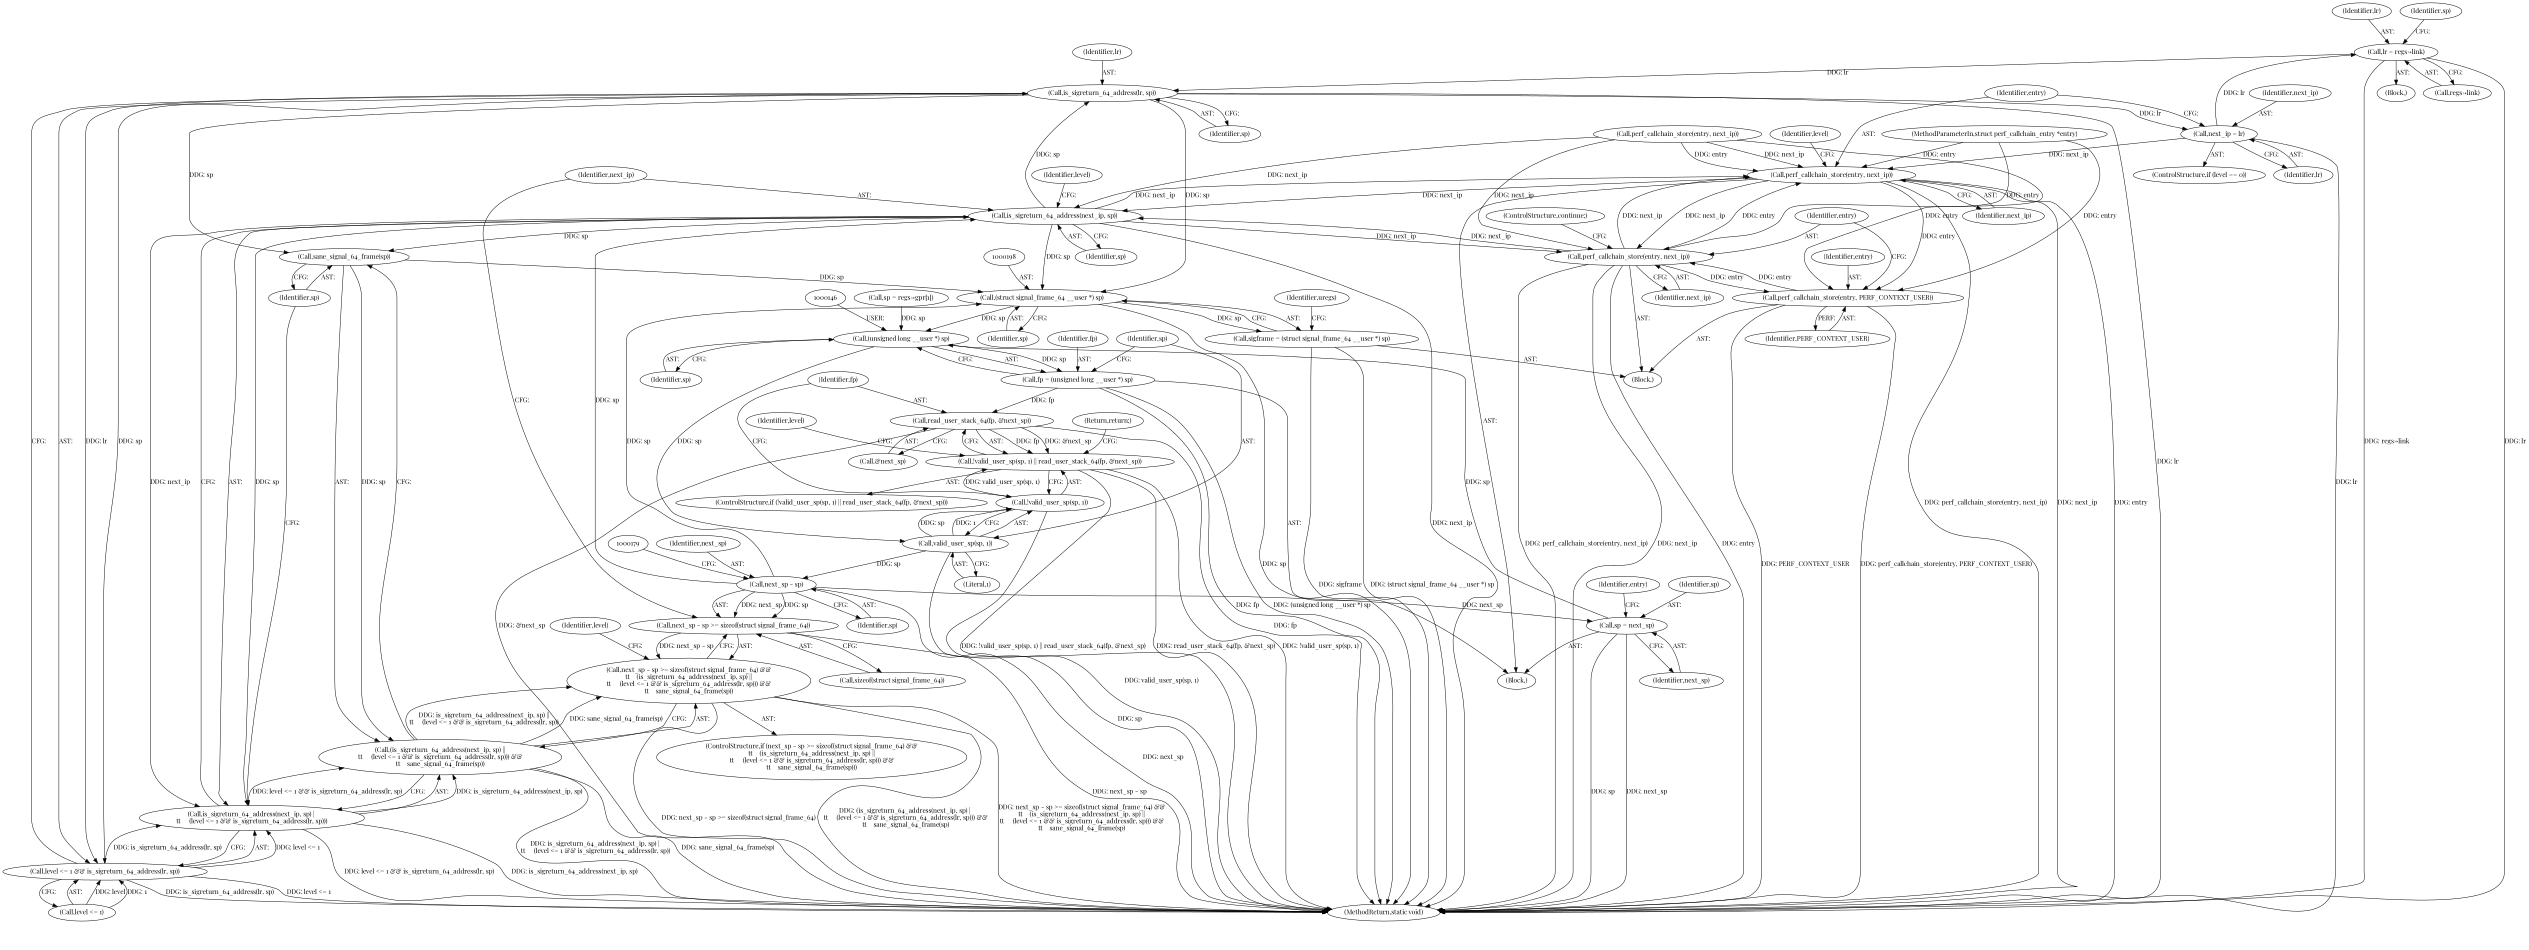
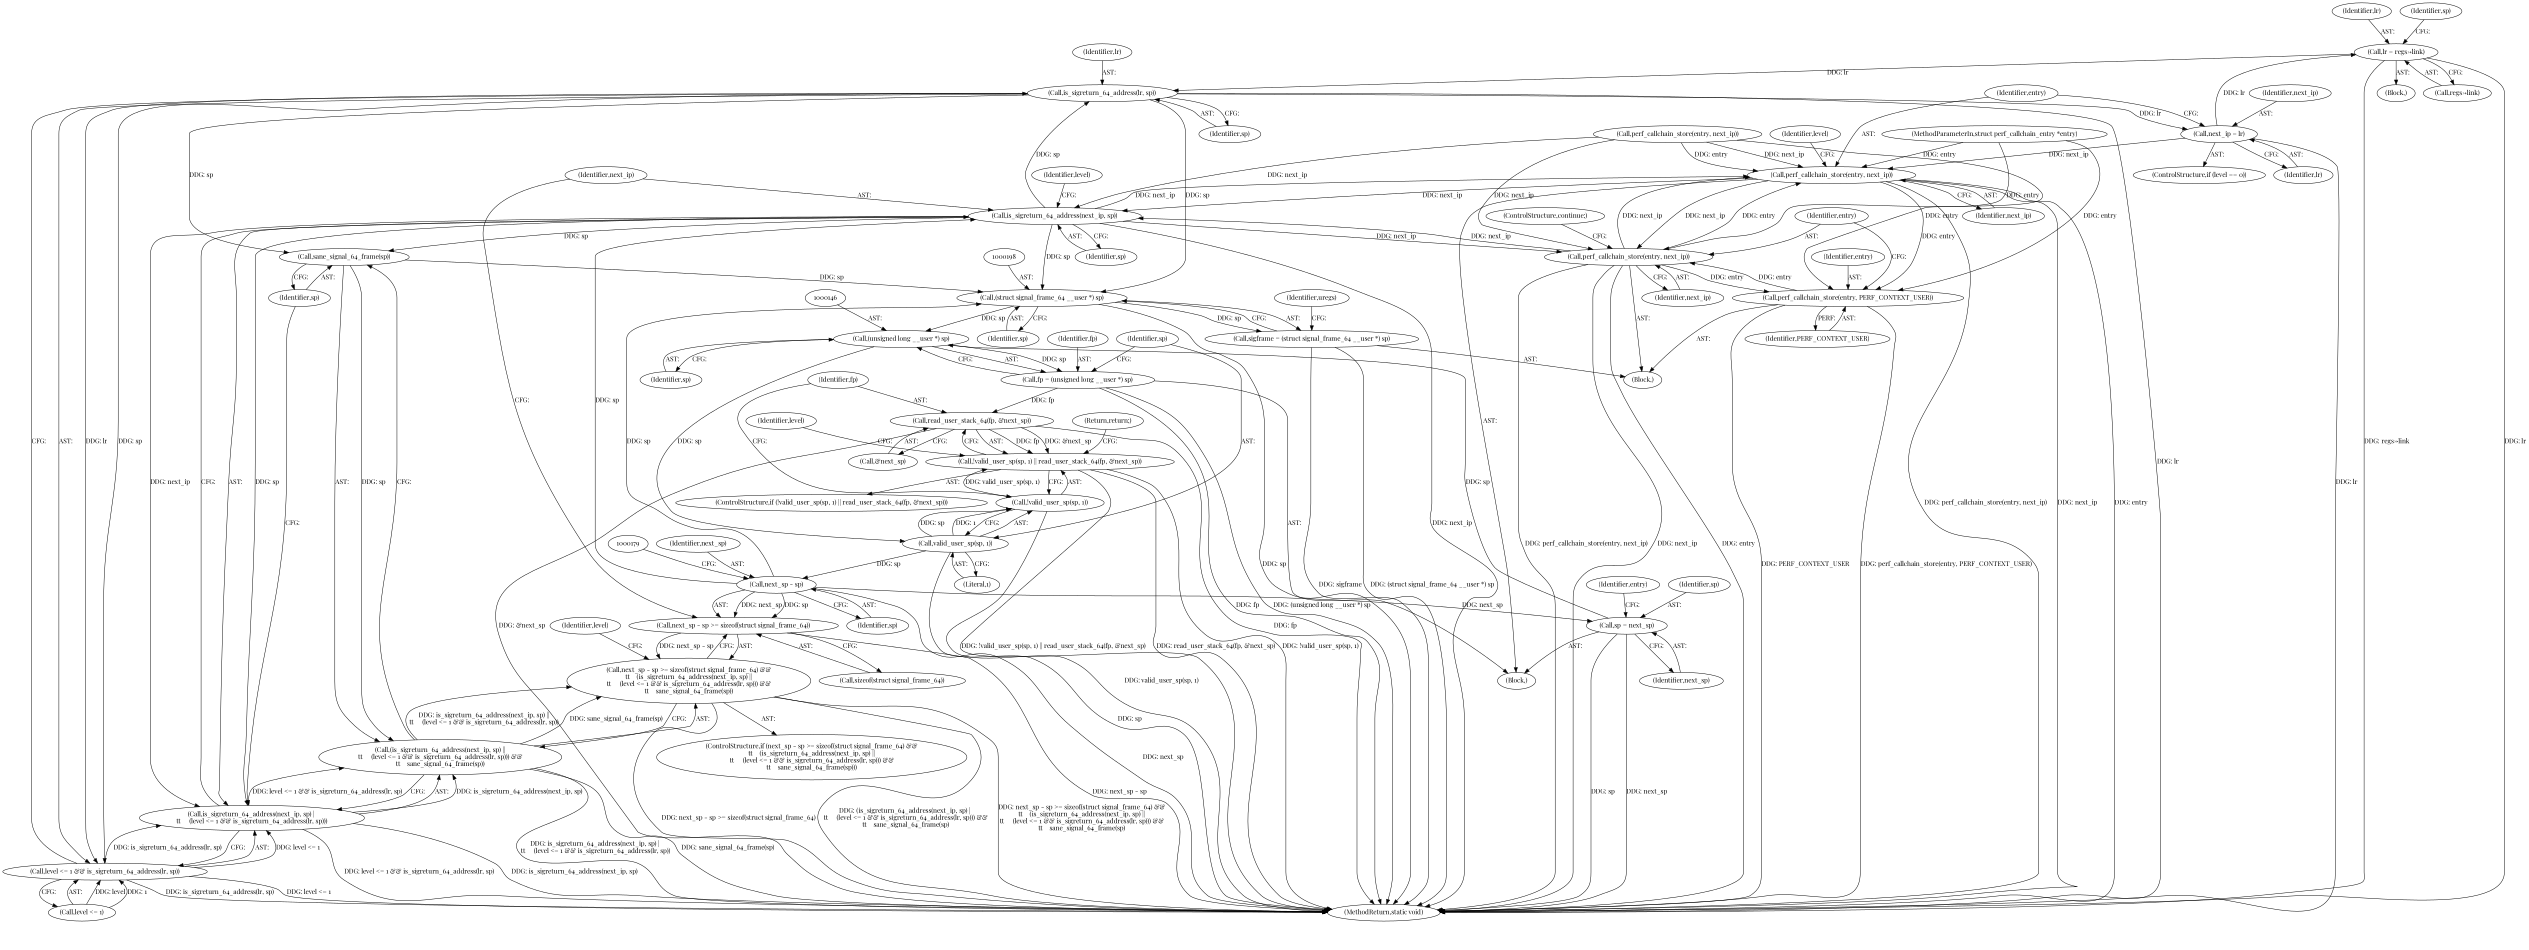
  digraph {
    fontname="Playfair Display"
    node [fontname="Playfair Display"]
    edge [fontname="Playfair Display"]
    n1 [label="(Call,lr = regs->link)"]
    n2 [label="(Call,is_sigreturn_64_address(lr, sp))"]
    n3 [label="(Block,)"]
    n4 [label="(Call,regs->link)"]
    n5 [label="(MethodReturn,static void)"]
    n6 [label="(Call,next_ip = lr)"]
    n7 [label="(Call,level <= 1 && is_sigreturn_64_address(lr, sp))"]
    n8 [label="(Call,sane_signal_64_frame(sp))"]
    n9 [label="(Call,(struct signal_frame_64 __user *) sp)"]
    n10 [label="(Identifier,sp)"]
    n11 [label="(Call,perf_callchain_store(entry, next_ip))"]
    n12 [label="(ControlStructure,if (level == 0))"]
    n13 [label="(Identifier,lr)"]
    n14 [label="(Call,is_sigreturn_64_address(next_ip, sp) ||\n\t\t     (level <= 1 && is_sigreturn_64_address(lr, sp)))"]
    n15 [label="(Call,level <= 1)"]
    n16 [label="(Call,(is_sigreturn_64_address(next_ip, sp) ||\n\t\t     (level <= 1 && is_sigreturn_64_address(lr, sp))) &&\n\t\t    sane_signal_64_frame(sp))"]
    n17 [label="(Identifier,sp)"]
    n18 [label="(Call,(unsigned long __user *) sp)"]
    n19 [label="(Call,sigframe = (struct signal_frame_64 __user *) sp)"]
    n20 [label="(Identifier,sp)"]
    n21 [label="(Call,is_sigreturn_64_address(next_ip, sp))"]
    n22 [label="(Call,next_sp - sp >= sizeof(struct signal_frame_64) &&\n\t\t    (is_sigreturn_64_address(next_ip, sp) ||\n\t\t     (level <= 1 && is_sigreturn_64_address(lr, sp))) &&\n\t\t    sane_signal_64_frame(sp))"]
    n23 [label="(Call,perf_callchain_store(entry, next_ip))"]
    n24 [label="(Identifier,sp)"]
    n25 [label="(Call,next_sp - sp >= sizeof(struct signal_frame_64))"]
    n26 [label="(ControlStructure,if (next_sp - sp >= sizeof(struct signal_frame_64) &&\n\t\t    (is_sigreturn_64_address(next_ip, sp) ||\n\t\t     (level <= 1 && is_sigreturn_64_address(lr, sp))) &&\n\t\t    sane_signal_64_frame(sp)))"]
    n27 [label="(Call,sizeof(struct signal_frame_64))"]
    n28 [label="(Call,fp = (unsigned long __user *) sp)"]
    n29 [label="(Call,valid_user_sp(sp, 1))"]
    n30 [label="(Identifier,sp)"]
    n31 [label="(Block,)"]
    n32 [label="(Call,read_user_stack_64(fp, &next_sp))"]
    n33 [label="(Block,)"]
    n34 [label="(Call,!valid_user_sp(sp, 1))"]
    n35 [label="(Call,next_sp - sp)"]
    n36 [label="(Literal,1)"]
    n37 [label="(Call,!valid_user_sp(sp, 1) || read_user_stack_64(fp, &next_sp))"]
    n38 [label="(Call,&next_sp)"]
    n39 [label="(ControlStructure,if (!valid_user_sp(sp, 1) || read_user_stack_64(fp, &next_sp)))"]
    n40 [label="(Call,sp = next_sp)"]
    n41 [label="(Identifier,sp)"]
    n42 [label="(Identifier,next_sp)"]
    n43 [label="(Call,perf_callchain_store(entry, PERF_CONTEXT_USER))"]
    n44 [label="(Identifier,next_ip)"]
    n45 [label="(Identifier,next_ip)"]
    n46 [label="(Identifier,PERF_CONTEXT_USER)"]
    n47 [label="(Identifier,level)"]
    n48 [label="(Identifier,next_ip)"]
    n49 [label="(Identifier,entry)"]
    n50 [label="(Identifier,level)"]
    n51 [label="(Return,return;)"]
    n52 [label="(ControlStructure,continue;)"]
    n53 [label="(Identifier,level)"]
    n54 [label="(Identifier,uregs)"]
    n55 [label="(MethodParameterIn,struct perf_callchain_entry *entry)"]
    n56 [label="(Identifier,lr)"]
    n57 [label="(Identifier,next_ip)"]
    n58 [label="(Identifier,fp)"]
    n59 [label="(Identifier,fp)"]
-   n60 [label="(Call,sp = regs->gpr[1])"]
    n61 [label="(Identifier,entry)"]
    n62 [label="(Identifier,next_sp)"]
    n63 [label="(Identifier,entry)"]
    n64 [label="(Call,perf_callchain_store(entry, next_ip))"]
    n65 [label="(Identifier,level)"]
    n66 [label="(Identifier,lr)"]
    n67 [label="(Identifier,sp)"]
    n68 [label="(Identifier,sp)"]
    n69 [label="(Identifier,entry)"]
    n70 [label="(Identifier,sp)"]
    1000198
    1000146
    1000179
    n1 -> n2 [label="DDG: lr"]
    n1 -> n3 [label="AST: "]
    n1 -> n4 [label="CFG: "]
    n1 -> n5 [label="DDG: regs->link"]
    n1 -> n5 [label="DDG: lr"]
    n2 -> n5 [label="DDG: lr"]
    n2 -> n6 [label="DDG: lr"]
    n2 -> n7 [label="AST: "]
    n2 -> n7 [label="DDG: lr"]
    n2 -> n7 [label="DDG: sp"]
    n2 -> n8 [label="DDG: sp"]
    n2 -> n9 [label="DDG: sp"]
    n2 -> n10 [label="CFG: "]
    n4 -> n1 [label="AST: "]
    n6 -> n1 [label="DDG: lr"]
    n6 -> n5 [label="DDG: lr"]
    n6 -> n11 [label="DDG: next_ip"]
    n6 -> n12 [label="AST: "]
    n6 -> n13 [label="CFG: "]
    n7 -> n2 [label="CFG: "]
    n7 -> n5 [label="DDG: level <= 1"]
    n7 -> n5 [label="DDG: is_sigreturn_64_address(lr, sp)"]
    n7 -> n14 [label="AST: "]
    n7 -> n14 [label="DDG: level <= 1"]
    n7 -> n14 [label="DDG: is_sigreturn_64_address(lr, sp)"]
    n7 -> n15 [label="CFG: "]
    n8 -> n9 [label="DDG: sp"]
    n8 -> n16 [label="AST: "]
    n8 -> n16 [label="DDG: sp"]
    n8 -> n17 [label="CFG: "]
    n9 -> n5 [label="DDG: sp"]
    n9 -> n18 [label="DDG: sp"]
    n9 -> n19 [label="AST: "]
    n9 -> n19 [label="DDG: sp"]
    n9 -> n20 [label="CFG: "]
    n10 -> n2 [label="AST: "]
    n11 -> n5 [label="DDG: perf_callchain_store(entry, next_ip)"]
    n11 -> n5 [label="DDG: next_ip"]
    n11 -> n5 [label="DDG: entry"]
    n11 -> n21 [label="DDG: next_ip"]
    n11 -> n23 [label="DDG: next_ip"]
    n11 -> n33 [label="AST: "]
    n11 -> n43 [label="DDG: entry"]
    n11 -> n45 [label="CFG: "]
    n13 -> n6 [label="AST: "]
    n14 -> n5 [label="DDG: level <= 1 && is_sigreturn_64_address(lr, sp)"]
    n14 -> n5 [label="DDG: is_sigreturn_64_address(next_ip, sp)"]
    n14 -> n7 [label="CFG: "]
    n14 -> n16 [label="AST: "]
    n14 -> n16 [label="DDG: is_sigreturn_64_address(next_ip, sp)"]
    n14 -> n16 [label="DDG: level <= 1 && is_sigreturn_64_address(lr, sp)"]
    n14 -> n21 [label="CFG: "]
    n15 -> n7 [label="AST: "]
    n15 -> n7 [label="DDG: level"]
    n15 -> n7 [label="DDG: 1"]
    n16 -> n5 [label="DDG: is_sigreturn_64_address(next_ip, sp) ||\n\t\t     (level <= 1 && is_sigreturn_64_address(lr, sp))"]
    n16 -> n5 [label="DDG: sane_signal_64_frame(sp)"]
    n16 -> n8 [label="CFG: "]
    n16 -> n14 [label="CFG: "]
    n16 -> n22 [label="AST: "]
    n16 -> n22 [label="DDG: is_sigreturn_64_address(next_ip, sp) ||\n\t\t     (level <= 1 && is_sigreturn_64_address(lr, sp))"]
    n16 -> n22 [label="DDG: sane_signal_64_frame(sp)"]
    n17 -> n8 [label="AST: "]
    n17 -> n14 [label="CFG: "]
    n18 -> n28 [label="AST: "]
    n18 -> n28 [label="DDG: sp"]
    n18 -> n29 [label="DDG: sp"]
    n18 -> n30 [label="CFG: "]
    n19 -> n5 [label="DDG: (struct signal_frame_64 __user *) sp"]
    n19 -> n5 [label="DDG: sigframe"]
    n19 -> n9 [label="CFG: "]
    n19 -> n31 [label="AST: "]
    n20 -> n9 [label="AST: "]
    n21 -> n2 [label="DDG: sp"]
    n21 -> n5 [label="DDG: next_ip"]
    n21 -> n8 [label="DDG: sp"]
    n21 -> n9 [label="DDG: sp"]
    n21 -> n11 [label="DDG: next_ip"]
    n21 -> n14 [label="AST: "]
    n21 -> n14 [label="DDG: next_ip"]
    n21 -> n14 [label="DDG: sp"]
    n21 -> n23 [label="DDG: next_ip"]
    n21 -> n24 [label="CFG: "]
    n22 -> n5 [label="DDG: (is_sigreturn_64_address(next_ip, sp) ||\n\t\t     (level <= 1 && is_sigreturn_64_address(lr, sp))) &&\n\t\t    sane_signal_64_frame(sp)"]
    n22 -> n5 [label="DDG: next_sp - sp >= sizeof(struct signal_frame_64) &&\n\t\t    (is_sigreturn_64_address(next_ip, sp) ||\n\t\t     (level <= 1 && is_sigreturn_64_address(lr, sp))) &&\n\t\t    sane_signal_64_frame(sp)"]
    n22 -> n5 [label="DDG: next_sp - sp >= sizeof(struct signal_frame_64)"]
    n22 -> n16 [label="CFG: "]
    n22 -> n25 [label="CFG: "]
    n22 -> n26 [label="AST: "]
    n23 -> n5 [label="DDG: perf_callchain_store(entry, next_ip)"]
    n23 -> n5 [label="DDG: next_ip"]
    n23 -> n5 [label="DDG: entry"]
    n23 -> n11 [label="DDG: entry"]
    n23 -> n11 [label="DDG: next_ip"]
    n23 -> n21 [label="DDG: next_ip"]
    n23 -> n31 [label="AST: "]
    n23 -> n43 [label="DDG: entry"]
    n23 -> n44 [label="CFG: "]
    n24 -> n21 [label="AST: "]
    n25 -> n5 [label="DDG: next_sp - sp"]
    n25 -> n22 [label="AST: "]
    n25 -> n22 [label="DDG: next_sp - sp"]
    n25 -> n27 [label="CFG: "]
    n27 -> n25 [label="AST: "]
    n28 -> n5 [label="DDG: fp"]
    n28 -> n5 [label="DDG: (unsigned long __user *) sp"]
    n28 -> n18 [label="CFG: "]
    n28 -> n32 [label="DDG: fp"]
    n28 -> n33 [label="AST: "]
    n29 -> n5 [label="DDG: sp"]
    n29 -> n34 [label="AST: "]
    n29 -> n34 [label="DDG: sp"]
    n29 -> n34 [label="DDG: 1"]
    n29 -> n35 [label="DDG: sp"]
    n29 -> n36 [label="CFG: "]
    n30 -> n18 [label="AST: "]
    n32 -> n5 [label="DDG: fp"]
    n32 -> n5 [label="DDG: &next_sp"]
    n32 -> n37 [label="AST: "]
    n32 -> n37 [label="DDG: fp"]
    n32 -> n37 [label="DDG: &next_sp"]
    n32 -> n38 [label="CFG: "]
    n34 -> n5 [label="DDG: valid_user_sp(sp, 1)"]
    n34 -> n29 [label="CFG: "]
    n34 -> n37 [label="AST: "]
    n34 -> n37 [label="DDG: valid_user_sp(sp, 1)"]
    n35 -> n5 [label="DDG: next_sp"]
    n35 -> n9 [label="DDG: sp"]
    n35 -> n21 [label="DDG: sp"]
    n35 -> n25 [label="AST: "]
    n35 -> n25 [label="DDG: next_sp"]
    n35 -> n25 [label="DDG: sp"]
    n35 -> n40 [label="DDG: next_sp"]
    n35 -> n41 [label="CFG: "]
    n36 -> n29 [label="AST: "]
    n37 -> n5 [label="DDG: !valid_user_sp(sp, 1) || read_user_stack_64(fp, &next_sp)"]
    n37 -> n5 [label="DDG: read_user_stack_64(fp, &next_sp)"]
    n37 -> n5 [label="DDG: !valid_user_sp(sp, 1)"]
    n37 -> n32 [label="CFG: "]
    n37 -> n34 [label="CFG: "]
    n37 -> n39 [label="AST: "]
    n38 -> n32 [label="AST: "]
    n40 -> n5 [label="DDG: next_sp"]
    n40 -> n5 [label="DDG: sp"]
    n40 -> n18 [label="DDG: sp"]
    n40 -> n33 [label="AST: "]
    n40 -> n42 [label="CFG: "]
    n41 -> n35 [label="AST: "]
    n42 -> n40 [label="AST: "]
    n43 -> n5 [label="DDG: perf_callchain_store(entry, PERF_CONTEXT_USER)"]
    n43 -> n5 [label="DDG: PERF_CONTEXT_USER"]
    n43 -> n23 [label="DDG: entry"]
    n43 -> n31 [label="AST: "]
    n43 -> n46 [label="PERF: "]
    n44 -> n23 [label="AST: "]
    n45 -> n11 [label="AST: "]
    n46 -> n43 [label="AST: "]
    n47 -> n11 [label="CFG: "]
    n48 -> n21 [label="AST: "]
    n48 -> n25 [label="CFG: "]
    n49 -> n40 [label="CFG: "]
    n50 -> n22 [label="CFG: "]
    n51 -> n37 [label="CFG: "]
    n52 -> n23 [label="CFG: "]
    n53 -> n37 [label="CFG: "]
    n54 -> n19 [label="CFG: "]
    n55 -> n11 [label="DDG: entry"]
    n55 -> n23 [label="DDG: entry"]
    n55 -> n43 [label="DDG: entry"]
    n56 -> n1 [label="AST: "]
    n57 -> n6 [label="AST: "]
    n58 -> n32 [label="AST: "]
    n58 -> n34 [label="CFG: "]
    n59 -> n28 [label="AST: "]
-   n60 -> n18 [label="DDG: sp"]
    n61 -> n23 [label="AST: "]
    n61 -> n43 [label="CFG: "]
    n62 -> n35 [label="AST: "]
    n63 -> n6 [label="CFG: "]
    n63 -> n11 [label="AST: "]
    n64 -> n11 [label="DDG: entry"]
    n64 -> n11 [label="DDG: next_ip"]
    n64 -> n21 [label="DDG: next_ip"]
    n64 -> n23 [label="DDG: next_ip"]
    n64 -> n43 [label="DDG: entry"]
    n65 -> n21 [label="CFG: "]
    n66 -> n2 [label="AST: "]
    n67 -> n28 [label="CFG: "]
    n67 -> n29 [label="AST: "]
    n68 -> n1 [label="CFG: "]
    n69 -> n43 [label="AST: "]
    n70 -> n40 [label="AST: "]
    1000198 -> n9 [label="AST: "]
-   1000146 -> n18 [label="USER: "]
+   1000146 -> n18 [label="AST: "]
    1000179 -> n35 [label="CFG: "]
  }
